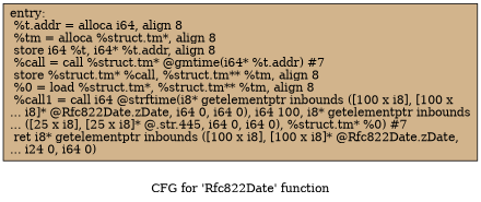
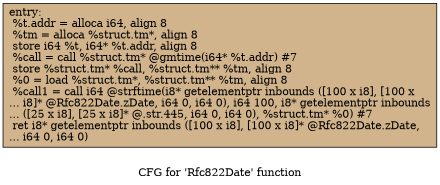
  digraph {
    label="CFG for 'Rfc822Date' function"
-   n1 [label="{entry:\l  %t.addr = alloca i64, align 8\l  %tm = alloca %struct.tm*, align 8\l  store i64 %t, i64* %t.addr, align 8\l  %call = call %struct.tm* @gmtime(i64* %t.addr) #7\l  store %struct.tm* %call, %struct.tm** %tm, align 8\l  %0 = load %struct.tm*, %struct.tm** %tm, align 8\l  %call1 = call i64 @strftime(i8* getelementptr inbounds ([100 x i8], [100 x\l... i8]* @Rfc822Date.zDate, i64 0, i64 0), i64 100, i8* getelementptr inbounds\l... ([25 x i8], [25 x i8]* @.str.445, i64 0, i64 0), %struct.tm* %0) #7\l  ret i8* getelementptr inbounds ([100 x i8], [100 x i8]* @Rfc822Date.zDate,\l... i24 0, i64 0)\l}" shape=record style=filled fillcolor=tan]
+   n1 [label="{entry:\l  %t.addr = alloca i64, align 8\l  %tm = alloca %struct.tm*, align 8\l  store i64 %t, i64* %t.addr, align 8\l  %call = call %struct.tm* @gmtime(i64* %t.addr) #7\l  store %struct.tm* %call, %struct.tm** %tm, align 8\l  %0 = load %struct.tm*, %struct.tm** %tm, align 8\l  %call1 = call i64 @strftime(i8* getelementptr inbounds ([100 x i8], [100 x\l... i8]* @Rfc822Date.zDate, i64 0, i64 0), i64 100, i8* getelementptr inbounds\l... ([25 x i8], [25 x i8]* @.str.445, i64 0, i64 0), %struct.tm* %0) #7\l  ret i8* getelementptr inbounds ([100 x i8], [100 x i8]* @Rfc822Date.zDate,\l... i64 0, i64 0)\l}" shape=record style=filled fillcolor=tan]
  }
